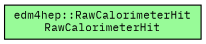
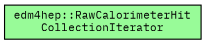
  digraph {
    rankdir=LR
    fontname="IBM Plex Mono"
-   n1 [color=black fillcolor=palegreen fontname="IBM Plex Mono" fontsize=10 height=0.2 label="edm4hep::RawCalorimeterHit\lRawCalorimeterHit" shape=record style=filled width=0.4]
+   n1 [color=black fillcolor=palegreen fontname="IBM Plex Mono" fontsize=10 height=0.2 label="edm4hep::RawCalorimeterHit\lCollectionIterator" shape=record style=filled width=0.4]
  }
